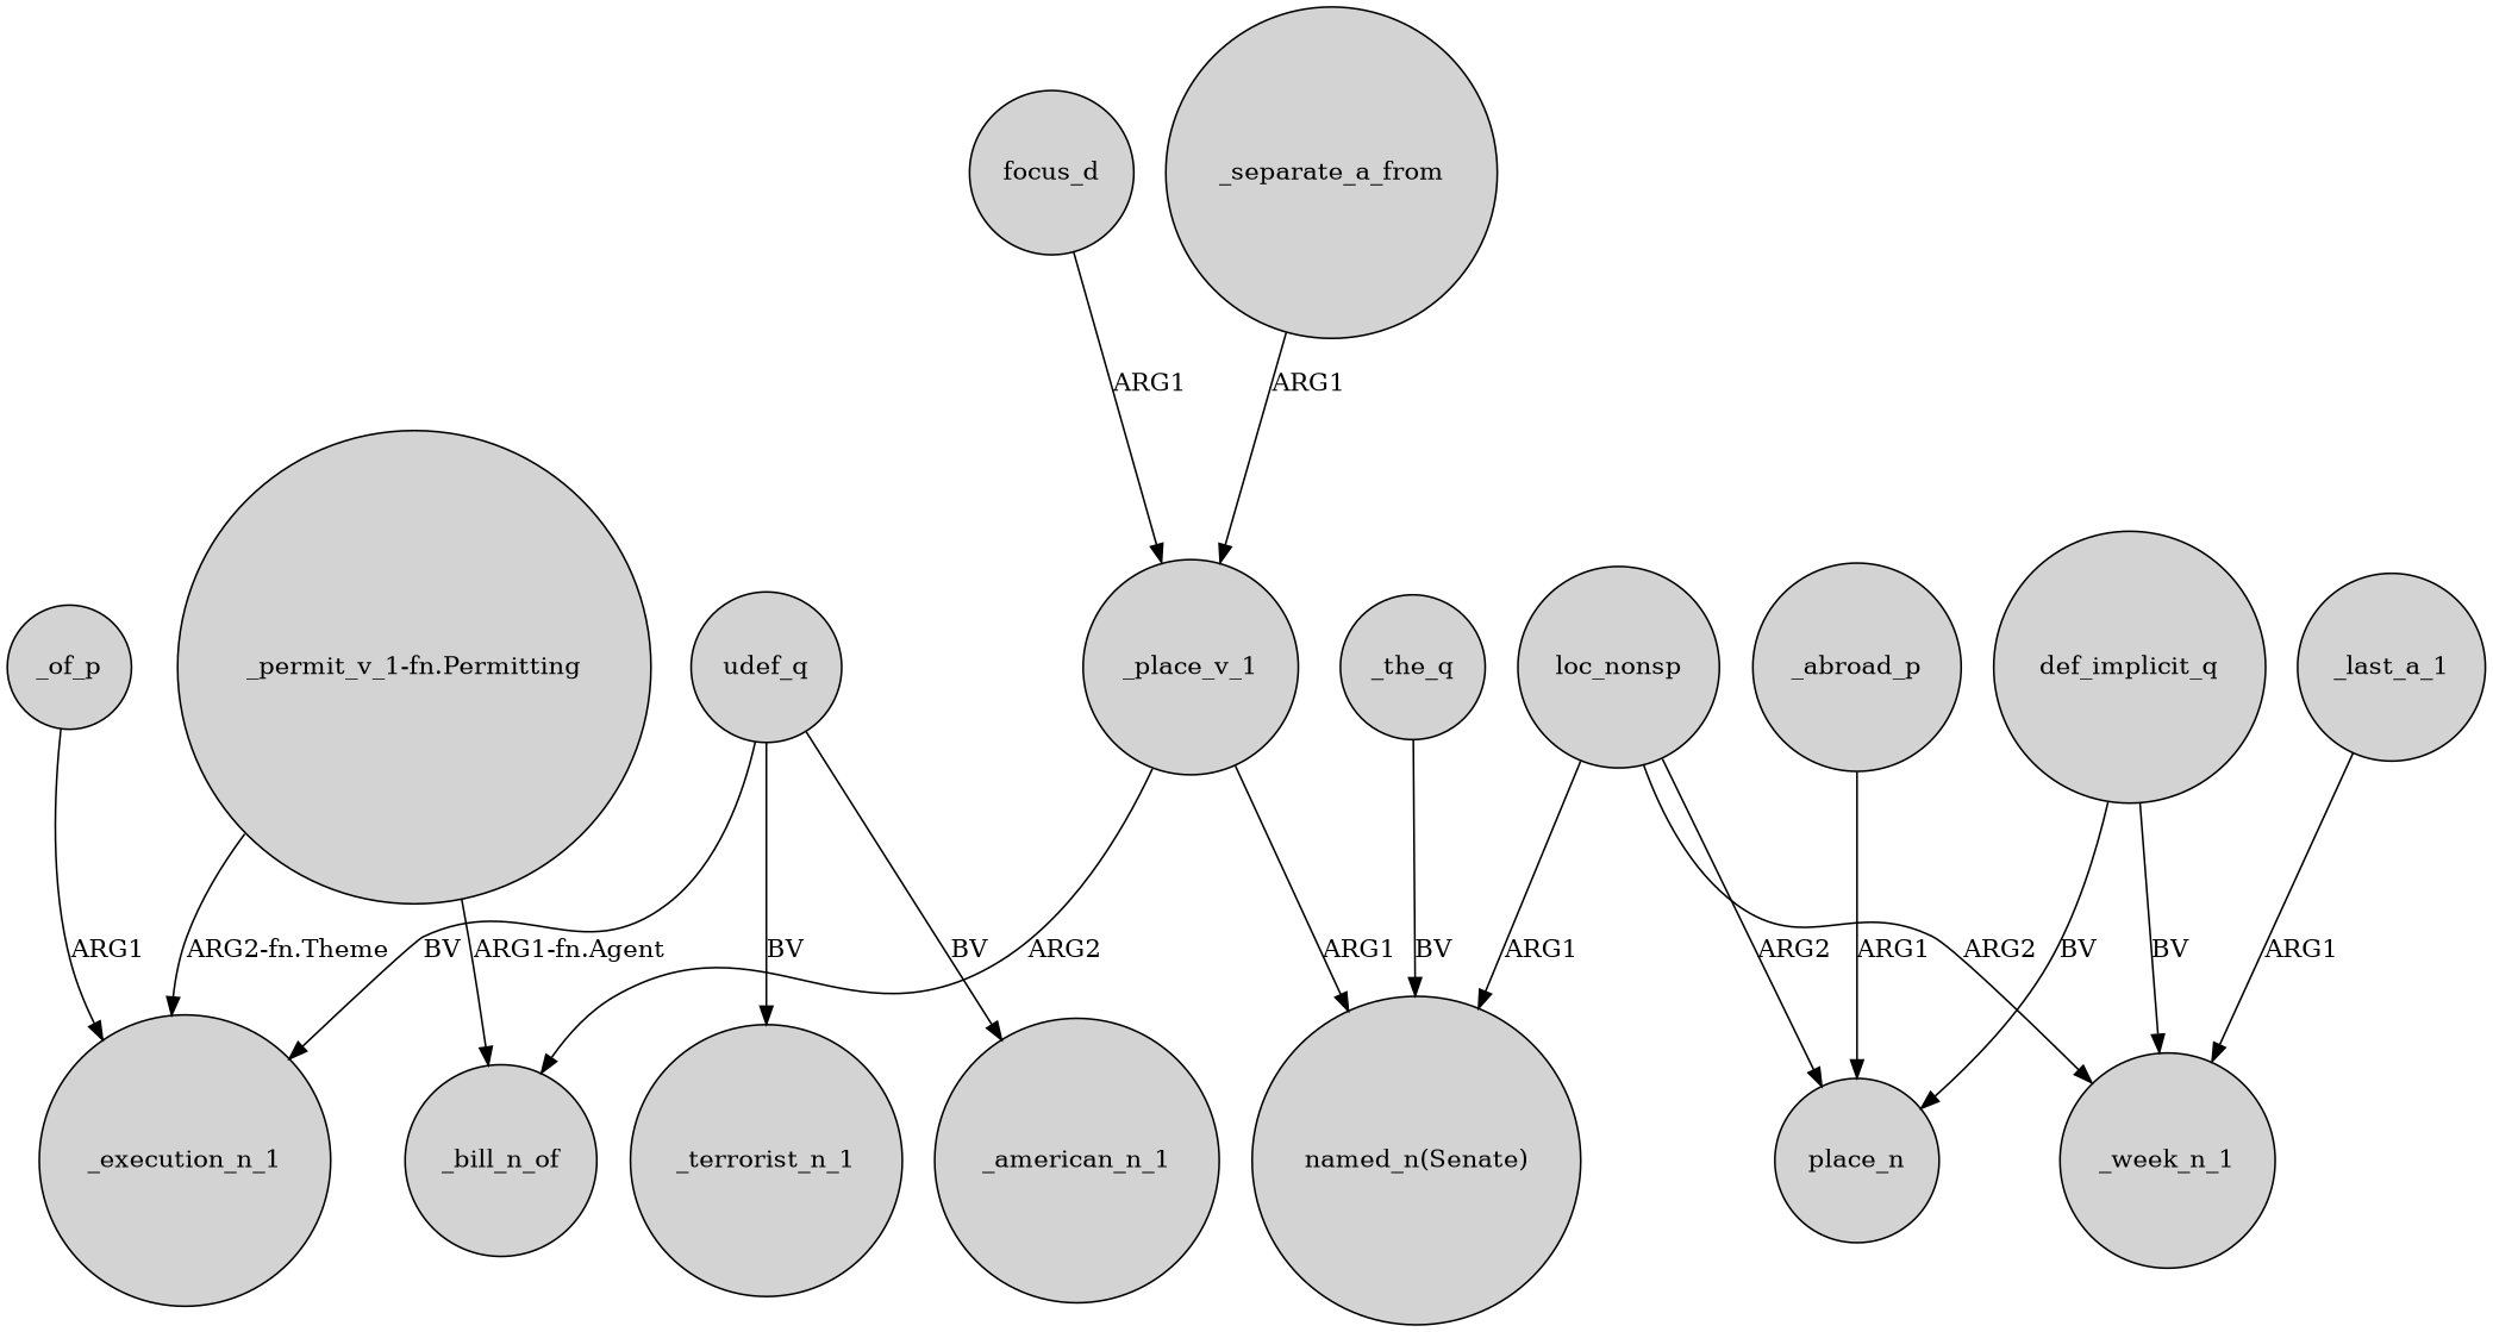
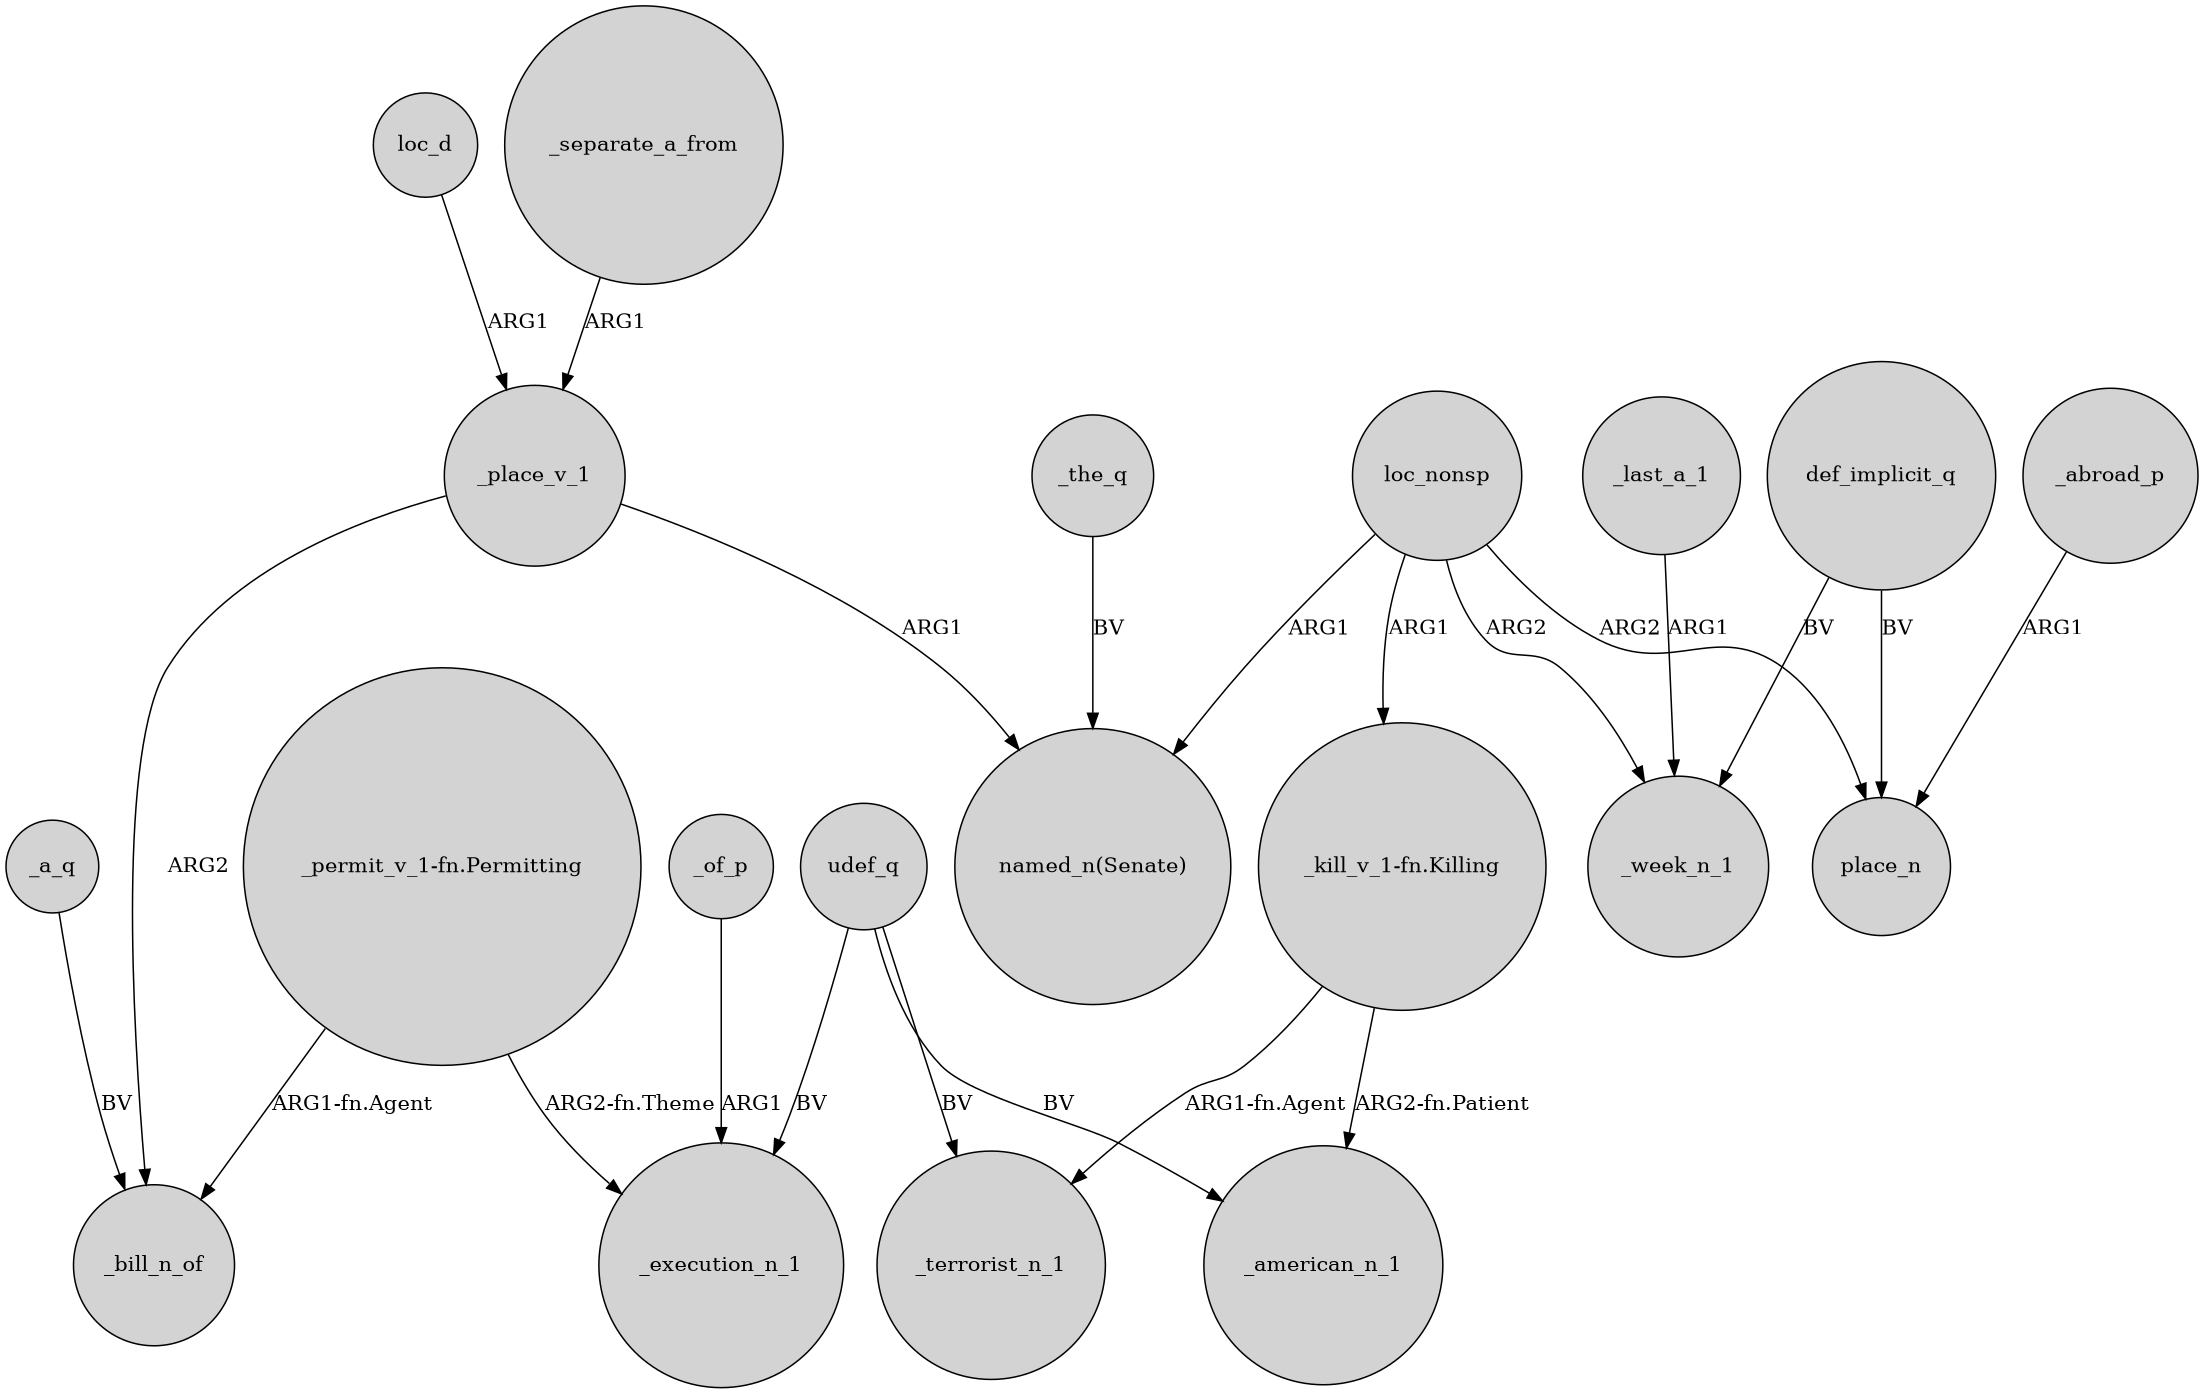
  digraph {
    node [shape=circle style=filled]
    n1 [label=_place_v_1]
    _bill_n_of
    "named_n(Senate)"
    def_implicit_q
    _week_n_1
    place_n
    _of_p
    _execution_n_1
+   _a_q
    udef_q
    _terrorist_n_1
    _american_n_1
    "_permit_v_1-fn.Permitting"
-   focus_d
+   "_kill_v_1-fn.Killing"
+   focus_d [label=loc_d]
    loc_nonsp
    _the_q
    _last_a_1
    _separate_a_from
    _abroad_p
    n1 -> _bill_n_of [label=ARG2]
    n1 -> "named_n(Senate)" [label=ARG1]
    def_implicit_q -> _week_n_1 [label=BV]
    def_implicit_q -> place_n [label=BV]
    _of_p -> _execution_n_1 [label=ARG1]
+   _a_q -> _bill_n_of [label=BV]
    udef_q -> _execution_n_1 [label=BV]
    udef_q -> _terrorist_n_1 [label=BV]
    udef_q -> _american_n_1 [label=BV]
    "_permit_v_1-fn.Permitting" -> _bill_n_of [label="ARG1-fn.Agent"]
    "_permit_v_1-fn.Permitting" -> _execution_n_1 [label="ARG2-fn.Theme"]
+   "_kill_v_1-fn.Killing" -> _terrorist_n_1 [label="ARG1-fn.Agent"]
+   "_kill_v_1-fn.Killing" -> _american_n_1 [label="ARG2-fn.Patient"]
    focus_d -> n1 [label=ARG1]
    loc_nonsp -> "named_n(Senate)" [label=ARG1]
    loc_nonsp -> _week_n_1 [label=ARG2]
    loc_nonsp -> place_n [label=ARG2]
+   loc_nonsp -> "_kill_v_1-fn.Killing" [label=ARG1]
    _the_q -> "named_n(Senate)" [label=BV]
    _last_a_1 -> _week_n_1 [label=ARG1]
    _separate_a_from -> n1 [label=ARG1]
    _abroad_p -> place_n [label=ARG1]
  }
